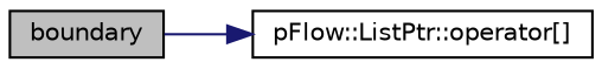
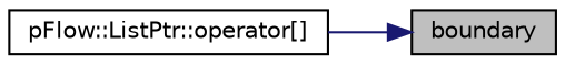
  digraph {
    rankdir=LR
    node [color=black fontname=Helvetica fontsize=10 shape=record style=filled]
    n1 [fillcolor=grey75 fontcolor=black height=0.2 label=boundary width=0.4]
    n2 [fillcolor=white height=0.2 label="pFlow::ListPtr::operator[]" width=0.4]
-   n1 -> n2 [color=midnightblue fontname=Helvetica fontsize=10 labelfontname=Helvetica labelfontsize=10 style=solid]
+   n2 -> n1 [color=midnightblue fontname=Helvetica fontsize=10 labelfontname=Helvetica labelfontsize=10 style=solid]
  }
